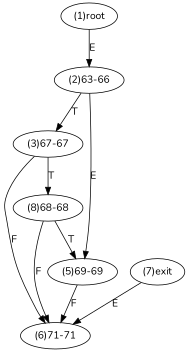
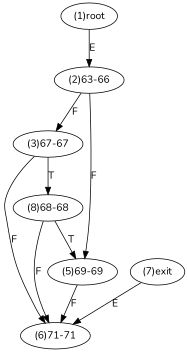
  digraph {
    fontname=Nunito
    node [fontname=Nunito]
    edge [fontname=Nunito]
    n1 [label="(1)root"]
    n2 [label="(2)63-66"]
    n3 [label="(3)67-67"]
    n4 [label="(5)69-69"]
    n5 [label="(8)68-68"]
    n6 [label="(6)71-71"]
    n7 [label="(7)exit"]
    n1 -> n2 [label=E]
-   n2 -> n3 [label=T]
-   n2 -> n4 [label=E]
+   n2 -> n3 [label=F]
+   n2 -> n4 [label=F]
    n3 -> n5 [label=T]
    n3 -> n6 [label=F]
    n4 -> n6 [label=F]
    n5 -> n4 [label=T]
    n5 -> n6 [label=F]
    n7 -> n6 [label=E]
  }
